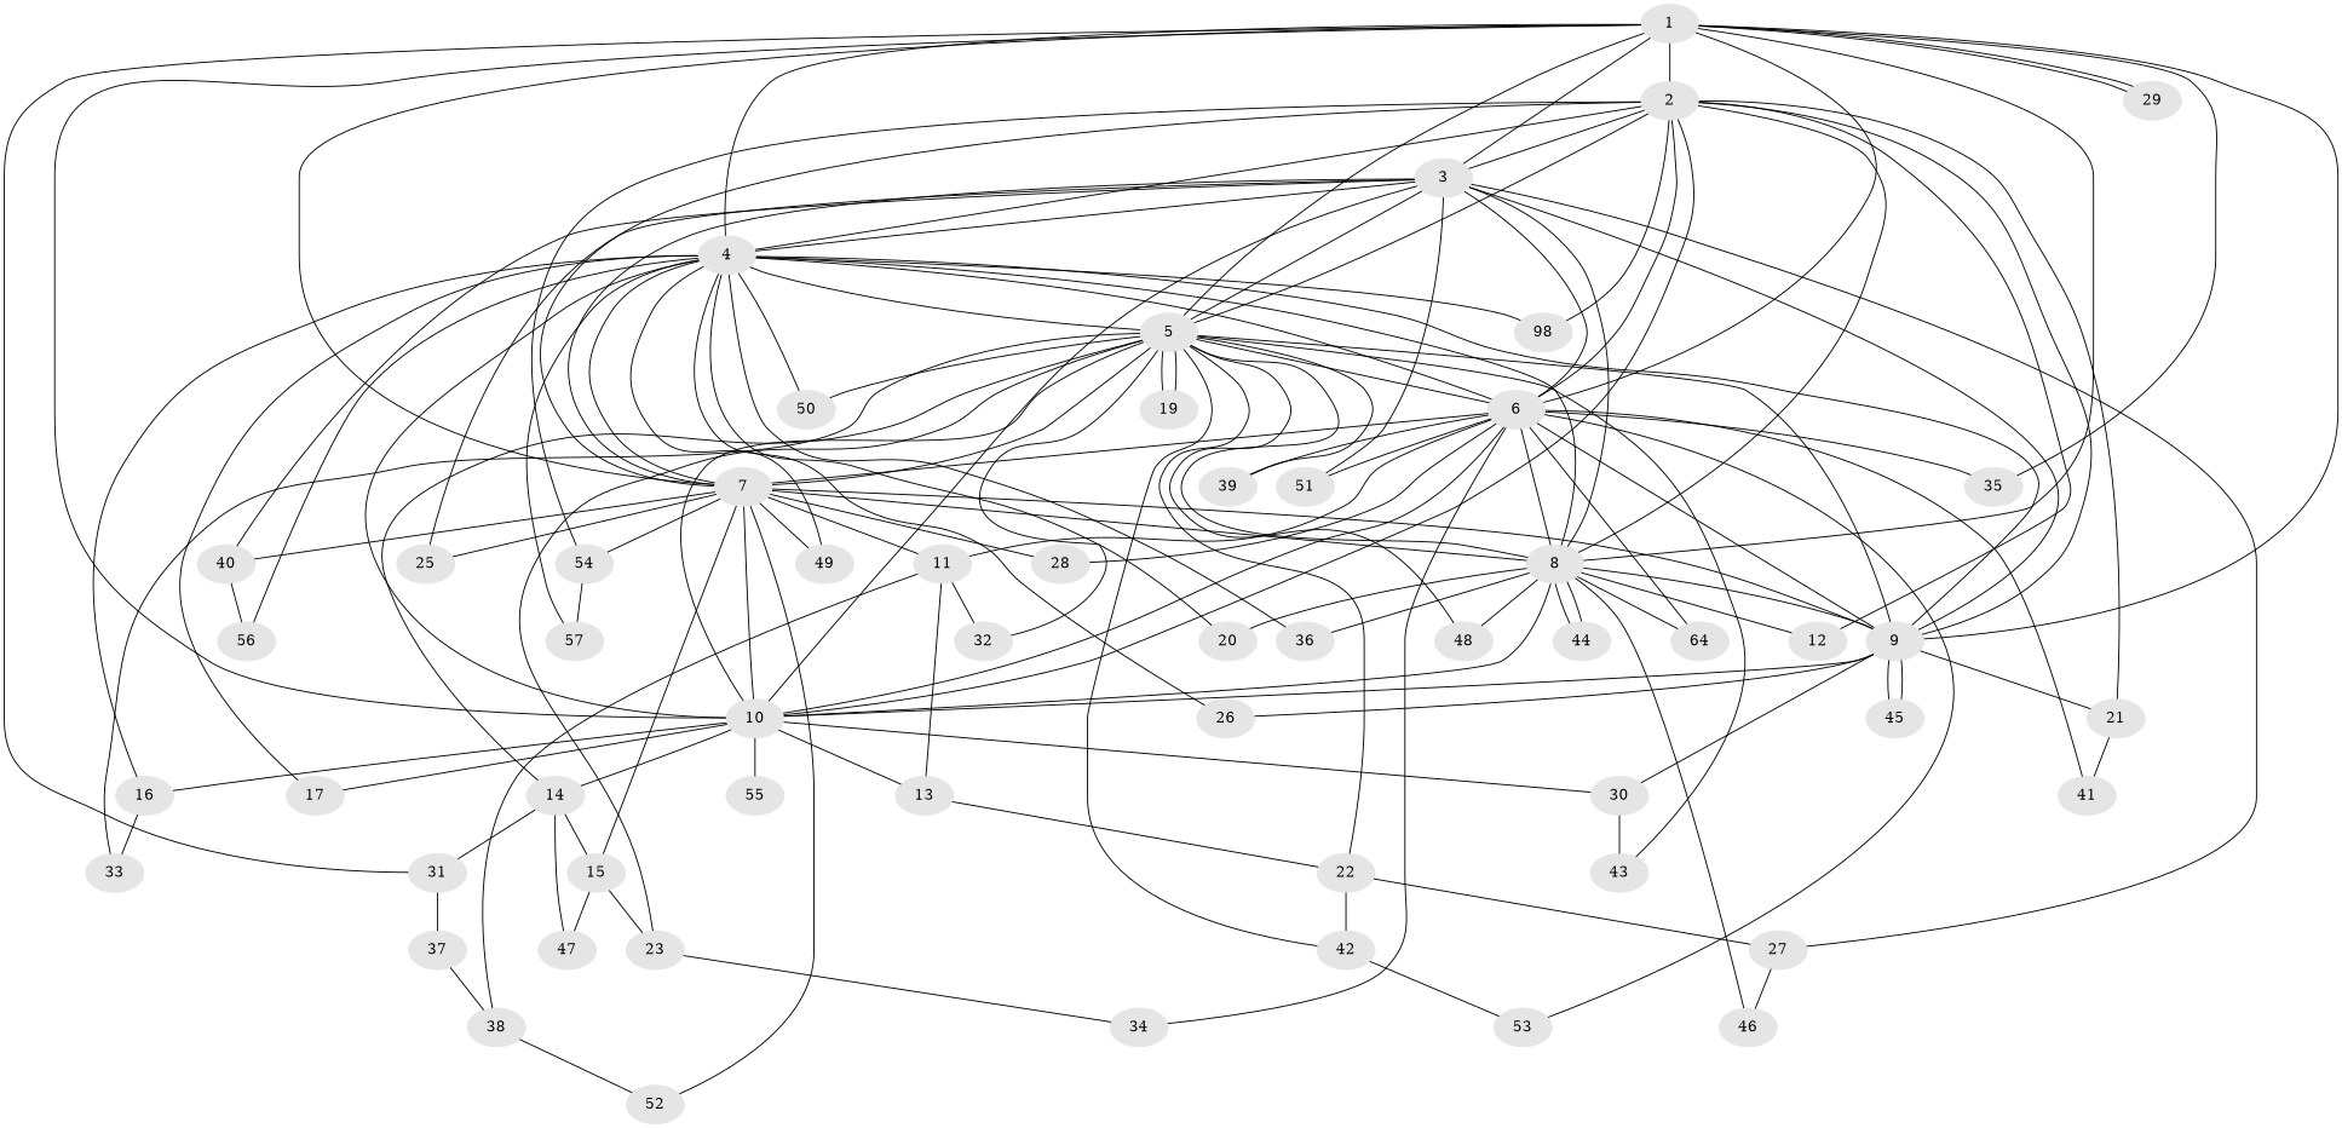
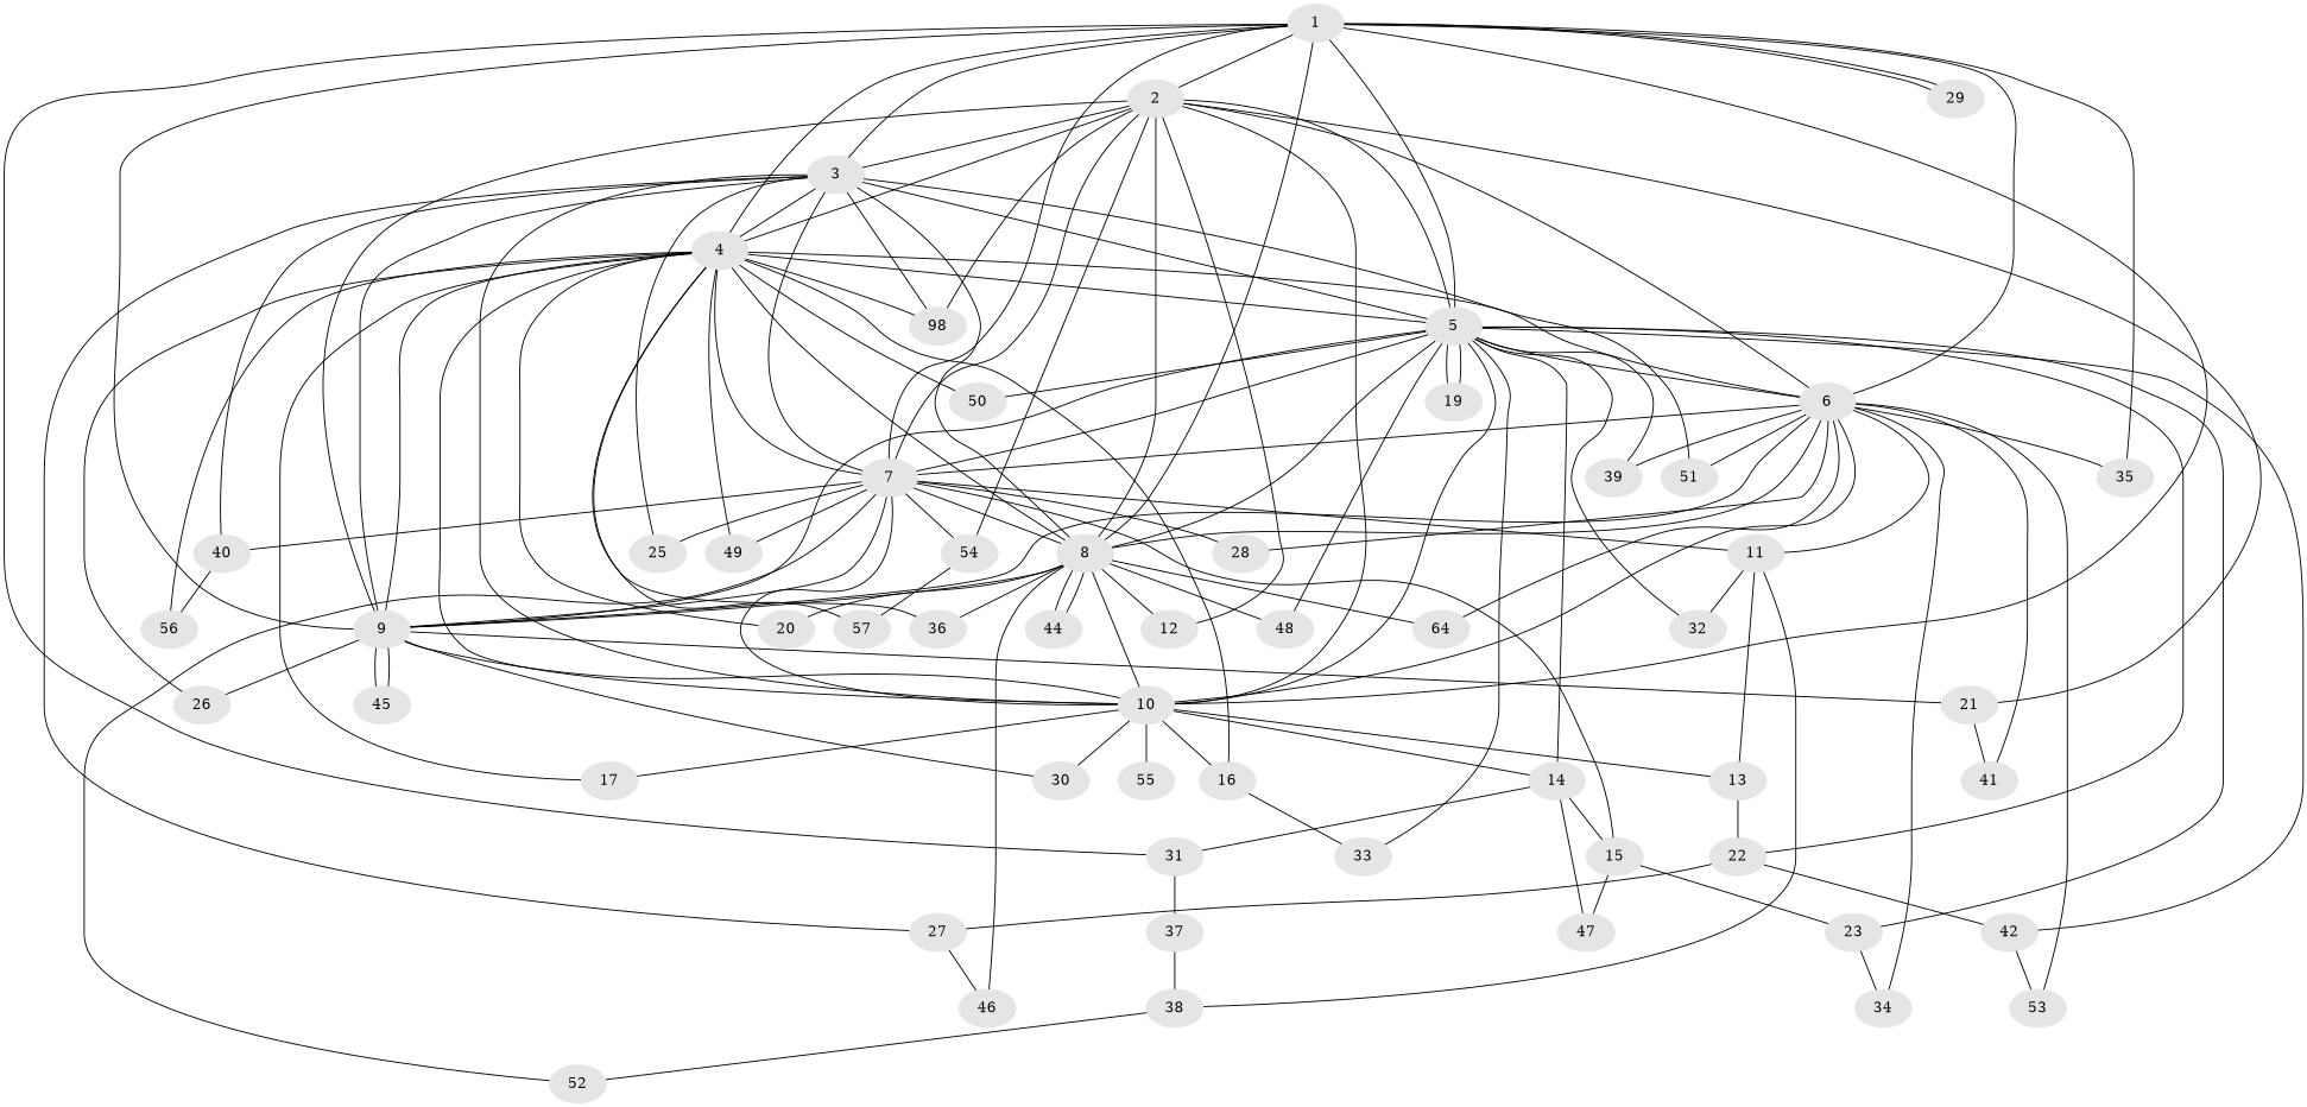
  graph {
    node [color=gray90 style=filled]
    1
    2
    3
    4
    5
    6
    7
    8
    9
    10
    29
    31
    35
    12
    n15 [label=98]
    21
    54
    25
    27
    40
    51
    16
    17
    20
    26
    36
    49
    50
    56
    57
    14
    19
    22
    23
    32
    33
    39
    42
-   43
    48
    11
    n42 [label=64]
    28
    34
    41
    53
    15
    52
    44
    46
    30
    45
    55
    13
    37
    47
    38
    1 -- 2
    1 -- 3
    1 -- 4
    1 -- 5
    1 -- 6
    1 -- 7
    1 -- 8
    1 -- 9
    1 -- 10
    1 -- 29
    1 -- 29
    1 -- 31
    1 -- 35
    2 -- 3
    2 -- 4
    2 -- 5
    2 -- 6
    2 -- 7
    2 -- 8
    2 -- 9
    2 -- 10
    2 -- 12
    2 -- n15
    2 -- 21
    2 -- 54
    3 -- 4
    3 -- 5
-   3 -- 6
+   3 -- n15
    3 -- 7
    3 -- 8
    3 -- 9
    3 -- 10
    3 -- 25
    3 -- 27
    3 -- 40
    3 -- 51
    4 -- 5
    4 -- 6
    4 -- 7
    4 -- 8
    4 -- 9
    4 -- 10
    4 -- n15
    4 -- 16
    4 -- 17
    4 -- 20
    4 -- 26
    4 -- 36
    4 -- 49
    4 -- 50
    4 -- 56
    4 -- 57
    5 -- 6
    5 -- 7
    5 -- 8
    5 -- 9
    5 -- 10
    5 -- 50
    5 -- 14
    5 -- 19
    5 -- 19
    5 -- 22
    5 -- 23
    5 -- 32
    5 -- 33
    5 -- 39
    5 -- 42
-   5 -- 43
    5 -- 48
    6 -- 7
    6 -- 8
    6 -- 9
    6 -- 10
    6 -- 35
    6 -- 51
    6 -- 39
    6 -- 11
    6 -- n42
    6 -- 28
    6 -- 34
    6 -- 41
    6 -- 53
    7 -- 8
    7 -- 9
    7 -- 10
    7 -- 54
    7 -- 25
    7 -- 40
    7 -- 49
    7 -- 11
    7 -- 28
    7 -- 15
    7 -- 52
    8 -- 9
    8 -- 10
    8 -- 12
    8 -- 20
    8 -- 36
    8 -- 48
    8 -- n42
    8 -- 44
    8 -- 44
    8 -- 46
    9 -- 10
    9 -- 21
    9 -- 26
    9 -- 30
    9 -- 45
    9 -- 45
    10 -- 16
    10 -- 17
    10 -- 14
    10 -- 30
    10 -- 55
    10 -- 13
    31 -- 37
    21 -- 41
    54 -- 57
    27 -- 46
    40 -- 56
    16 -- 33
    14 -- 31
    14 -- 15
    14 -- 47
    22 -- 27
    22 -- 42
    23 -- 34
    42 -- 53
    11 -- 32
    11 -- 13
    11 -- 38
    15 -- 23
    15 -- 47
-   30 -- 43
    13 -- 22
    37 -- 38
    38 -- 52
  }
